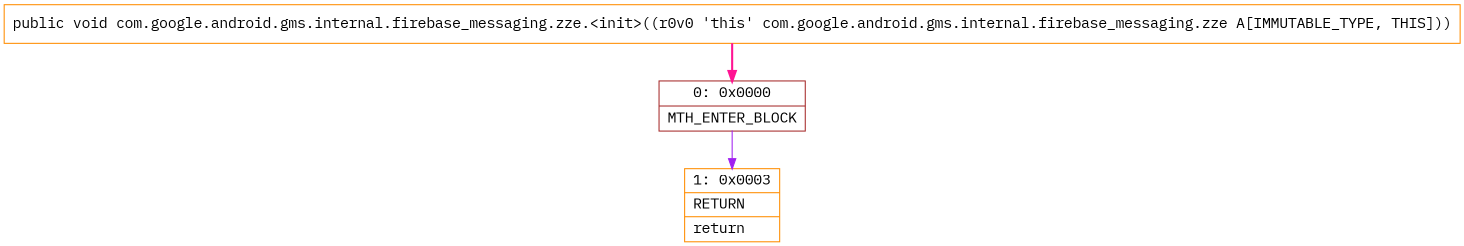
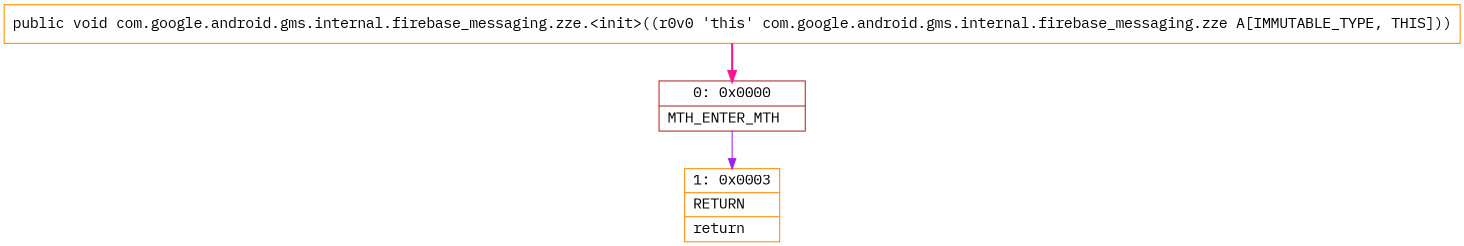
  digraph {
    fontname="IBM Plex Mono"
    node [shape=record color=darkorange fontname="IBM Plex Mono"]
    edge [fontname="IBM Plex Mono"]
-   n1 [label="{0\:\ 0x0000|MTH_ENTER_BLOCK\l}" color=brown]
+   n1 [label="{0\:\ 0x0000|MTH_ENTER_MTH\l}" color=brown]
    n2 [label="{1\:\ 0x0003|RETURN\l|return\l}"]
    n3 [label="{public void com.google.android.gms.internal.firebase_messaging.zze.\<init\>((r0v0 'this' com.google.android.gms.internal.firebase_messaging.zze A[IMMUTABLE_TYPE, THIS])) }"]
    n1 -> n2 [color=purple style=solid]
    n3 -> n1 [color=deeppink style=bold]
  }
